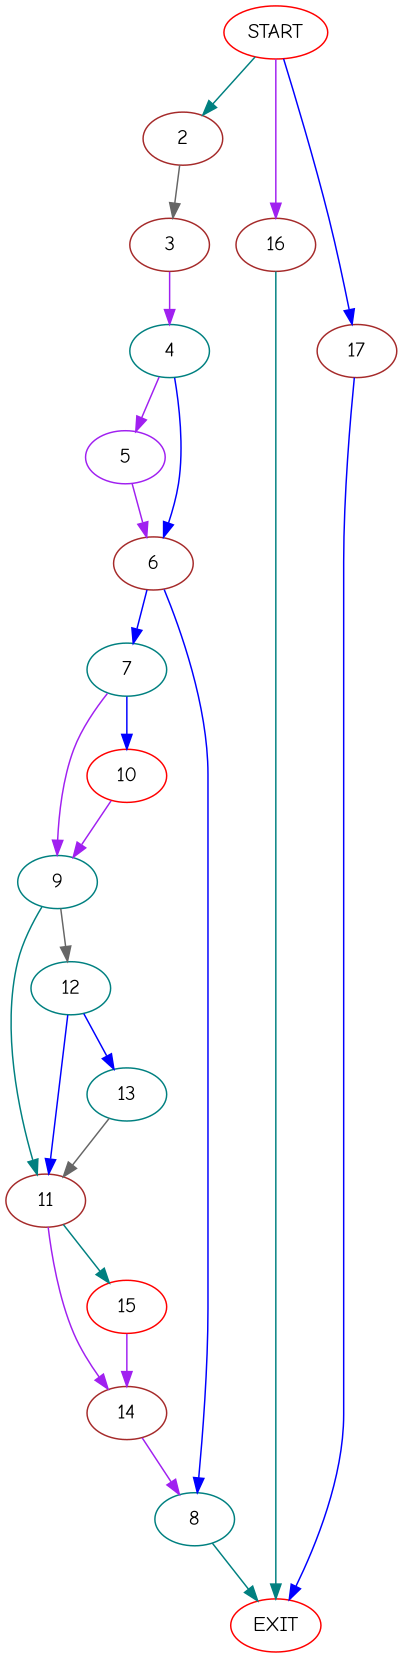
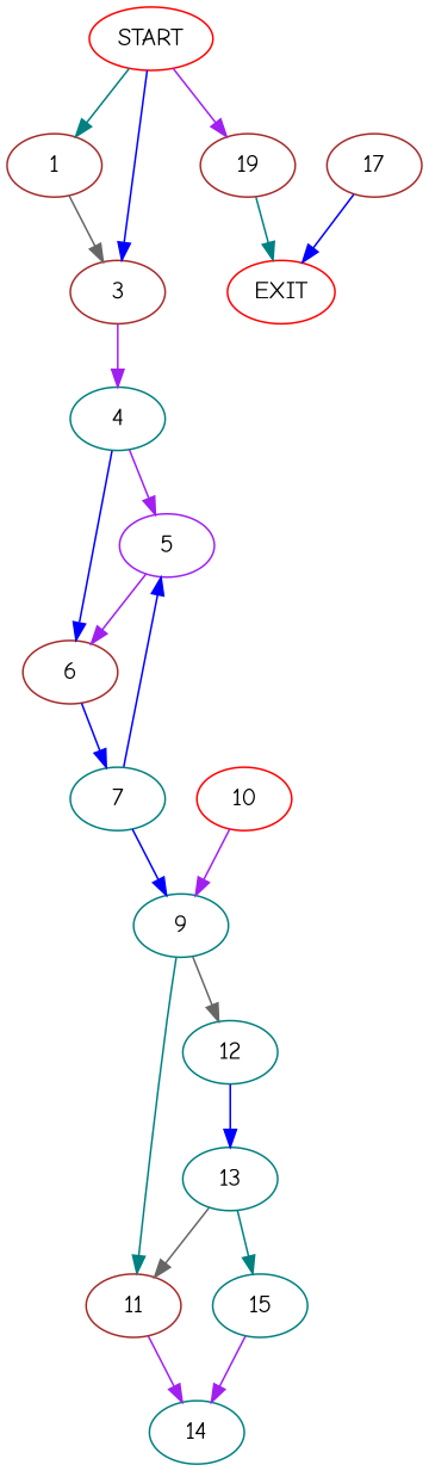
  digraph {
    fontname="Comic Neue"
    node [color=brown fontname="Comic Neue"]
    edge [color=purple fontname="Comic Neue"]
    n1 [color=red label=START]
-   1 [label=2]
-   16
+   1
+   16 [label=19]
    17
    3
    n6 [color=red label=EXIT]
    4 [color=teal]
    5 [color=purple]
    6
    7 [color=teal]
-   8 [color=teal]
    9 [color=teal]
    10 [color=red]
    11
    12 [color=teal]
-   14
-   15 [color=red]
+   14 [color=teal]
+   15 [color=teal]
    13 [color=teal]
    n1 -> 1 [color=teal]
    n1 -> 16
-   n1 -> 17 [color=blue]
+   n1 -> 3 [color=blue]
    1 -> 3 [color=gray40]
    16 -> n6 [color=teal]
    17 -> n6 [color=blue]
    3 -> 4
    4 -> 5
    4 -> 6 [color=blue]
    5 -> 6
    6 -> 7 [color=blue]
-   6 -> 8 [color=blue]
-   7 -> 9
-   7 -> 10 [color=blue]
-   8 -> n6 [color=teal]
+   7 -> 9 [color=blue]
+   7 -> 5 [color=blue]
    9 -> 11 [color=teal]
    9 -> 12 [color=gray40]
    10 -> 9
    11 -> 14
-   11 -> 15 [color=teal]
-   12 -> 11 [color=blue]
+   13 -> 15 [color=teal]
    12 -> 13 [color=blue]
-   14 -> 8
    15 -> 14
    13 -> 11 [color=gray40]
  }
